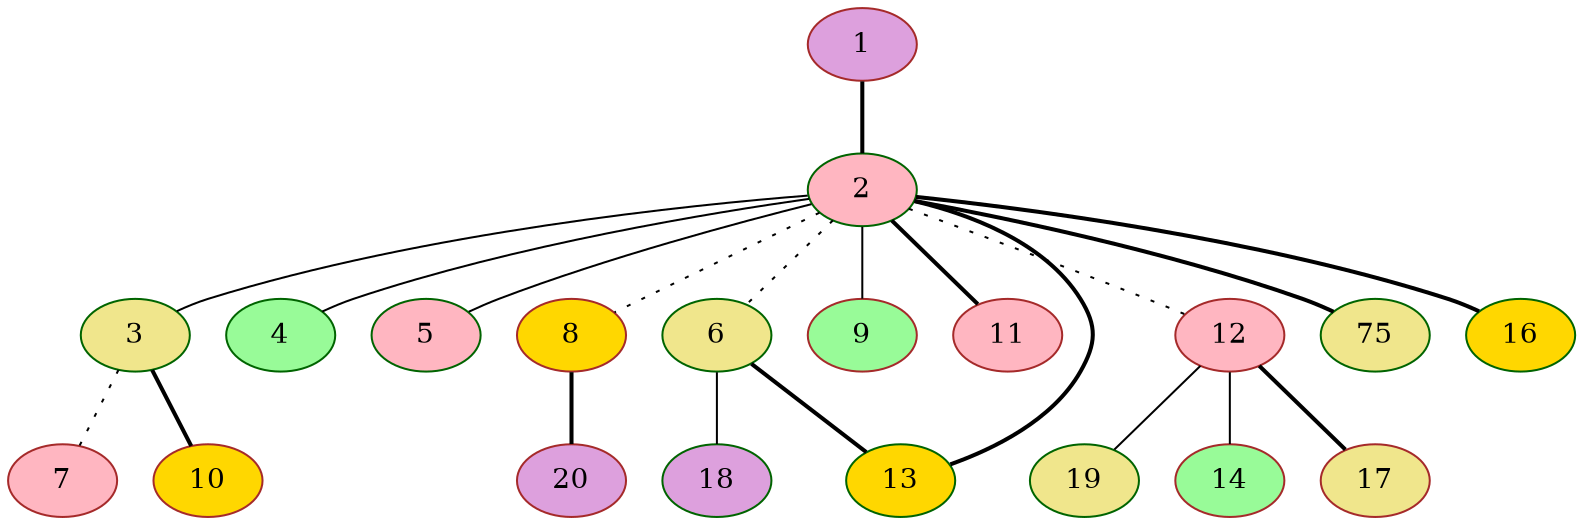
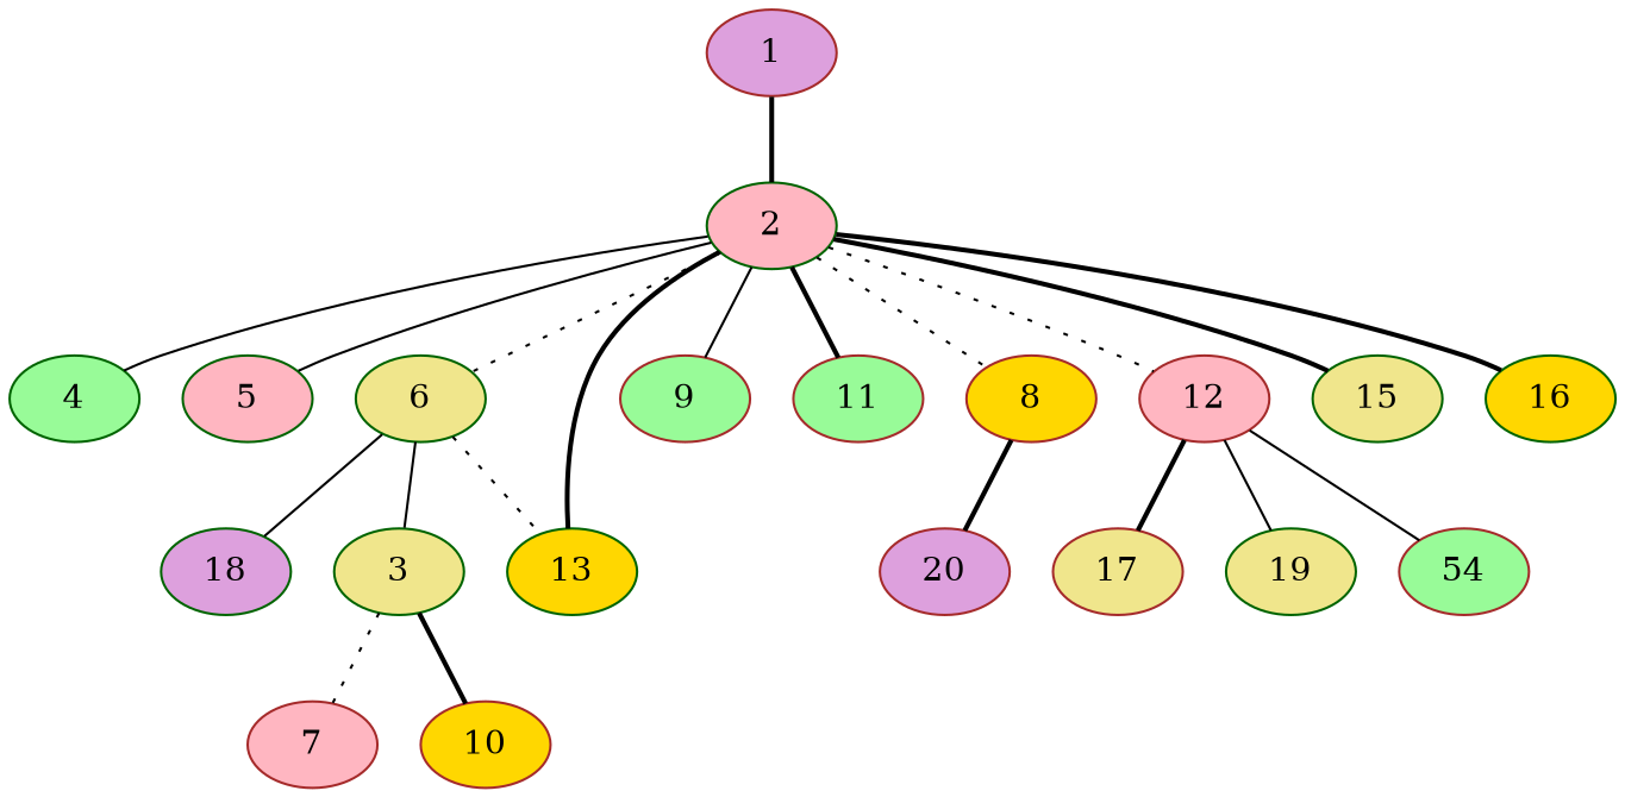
  graph {
    node [color=brown fillcolor=lightpink style=filled]
    edge [style=bold]
    1 [fillcolor=plum]
    2 [color=darkgreen]
    3 [color=darkgreen fillcolor=khaki]
    4 [color=darkgreen fillcolor=palegreen]
    5 [color=darkgreen]
    6 [color=darkgreen fillcolor=khaki]
    8 [fillcolor=gold]
    9 [fillcolor=palegreen]
-   11
+   11 [fillcolor=palegreen]
    12
    13 [color=darkgreen fillcolor=gold]
-   15 [color=darkgreen fillcolor=khaki label=75]
+   15 [color=darkgreen fillcolor=khaki]
    16 [color=darkgreen fillcolor=gold]
    7
    10 [fillcolor=gold]
    18 [color=darkgreen fillcolor=plum]
    20 [fillcolor=plum]
-   14 [fillcolor=palegreen]
+   14 [fillcolor=palegreen label=54]
    17 [fillcolor=khaki]
    19 [color=darkgreen fillcolor=khaki]
    1 -- 2
-   2 -- 3 [style=solid]
+   6 -- 3 [style=solid]
    2 -- 4 [style=solid]
    2 -- 5 [style=solid]
    2 -- 6 [style=dotted]
    2 -- 8 [style=dotted]
    2 -- 9 [style=solid]
    2 -- 11
    2 -- 12 [style=dotted]
    2 -- 13
    2 -- 15
    2 -- 16
    3 -- 7 [style=dotted]
    3 -- 10
-   6 -- 13
+   6 -- 13 [style=dotted]
    6 -- 18 [style=solid]
    8 -- 20
    12 -- 14 [style=solid]
    12 -- 17
    12 -- 19 [style=solid]
  }
